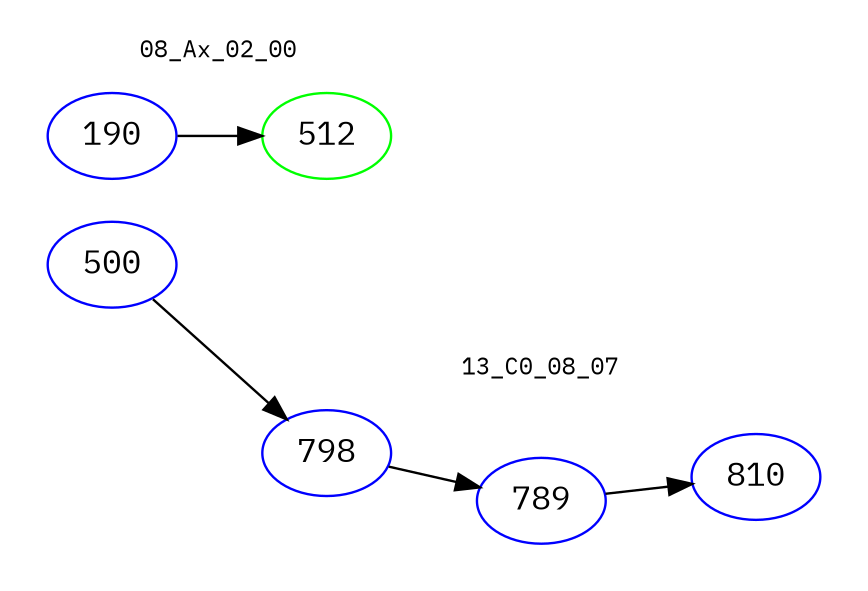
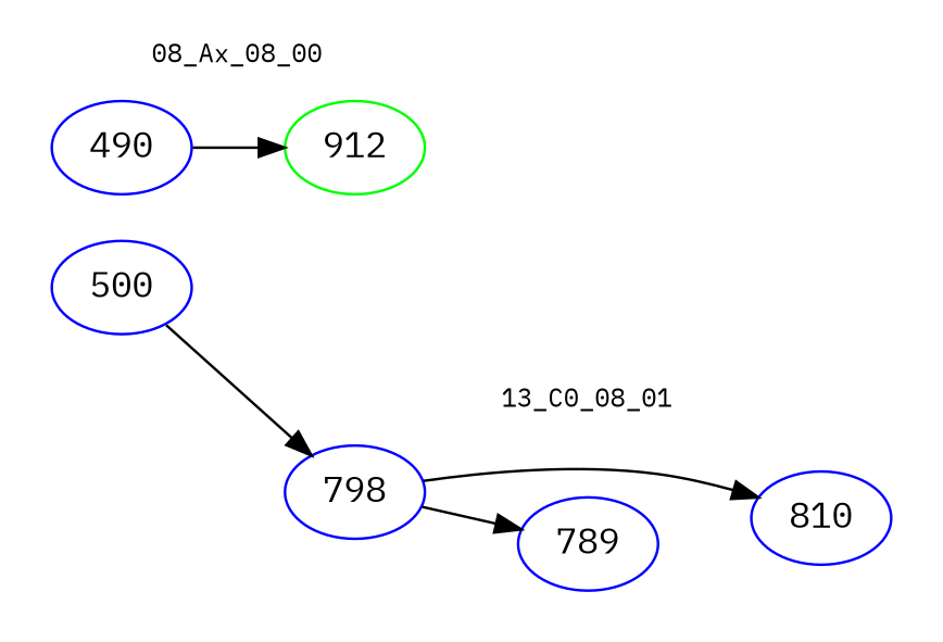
  digraph {
    fontname="IBM Plex Mono"
    rankdir=LR
    node [color=blue fontname="IBM Plex Mono"]
    edge [color=black fontname="IBM Plex Mono"]
    n1 [label=500]
-   n2 [label=190]
-   n3 [color=green label=512]
+   n2 [label=490]
+   n3 [color=green label=912]
    n4 [label=798]
    n5 [label=789]
    n6 [label=810]
    subgraph cluster_1 {
      color=white
      fontsize=10
-     label="08_Ax_02_00"
+     label="08_Ax_08_00"
      n1
      n2
      n3
    }
    subgraph cluster_2 {
      color=white
      fontsize=10
-     label="13_C0_08_07"
+     label="13_C0_08_01"
      n4
      n5
      n6
    }
    n1 -> n4
    n2 -> n3
    n4 -> n5
-   n5 -> n6
+   n4 -> n6
  }
